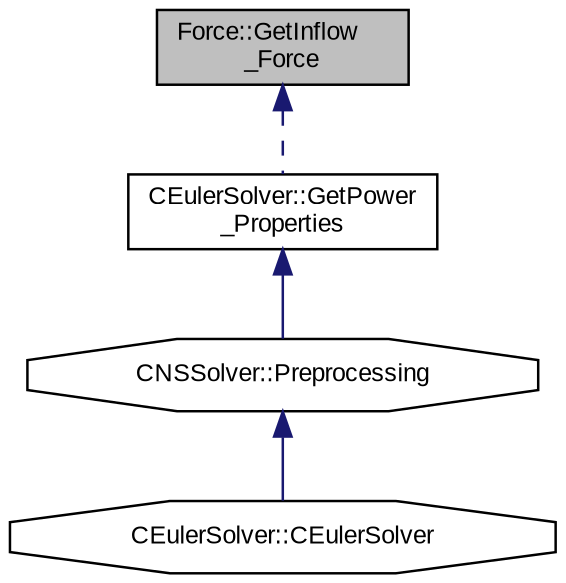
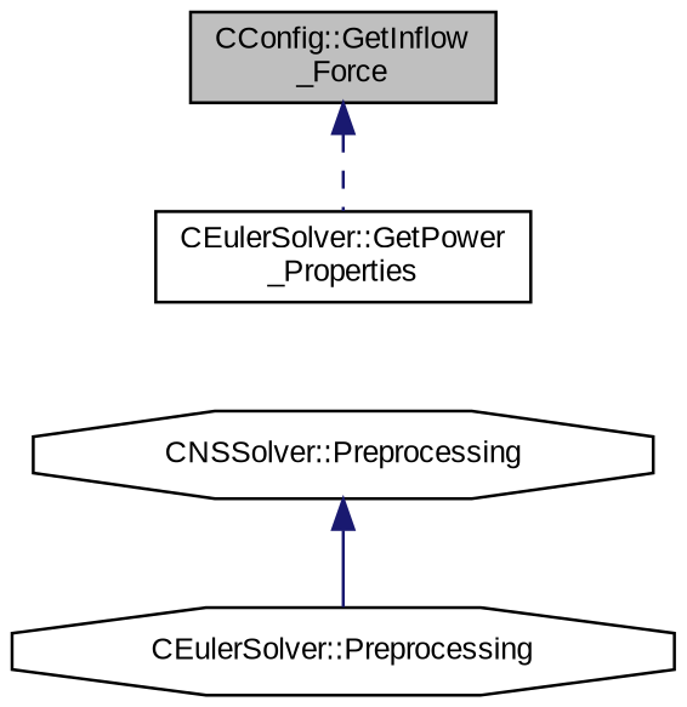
  digraph {
    fontname="Liberation Sans"
    rankdir=TB
    node [color=black fillcolor=white fontname="Liberation Sans" fontsize=10 shape=box style=filled]
    edge [color=midnightblue dir=back fontname="Liberation Sans" fontsize=10 labelfontname=Helvetica labelfontsize=10 style=solid]
-   n1 [fillcolor=grey75 fontcolor=black height=0.2 label="Force::GetInflow\l_Force" width=0.4]
+   n1 [fillcolor=grey75 fontcolor=black height=0.2 label="CConfig::GetInflow\l_Force" width=0.4]
    n2 [height=0.2 label="CEulerSolver::GetPower\l_Properties" width=0.4]
    n3 [height=0.2 label="CNSSolver::Preprocessing" shape=octagon width=0.4]
-   n4 [height=0.2 label="CEulerSolver::CEulerSolver" shape=octagon width=0.4]
+   n4 [height=0.2 label="CEulerSolver::Preprocessing" shape=octagon width=0.4]
    n1 -> n2 [style=dashed]
-   n2 -> n3
    n3 -> n4
  }
